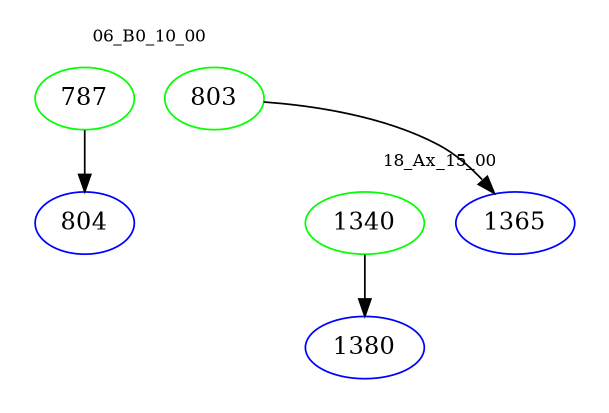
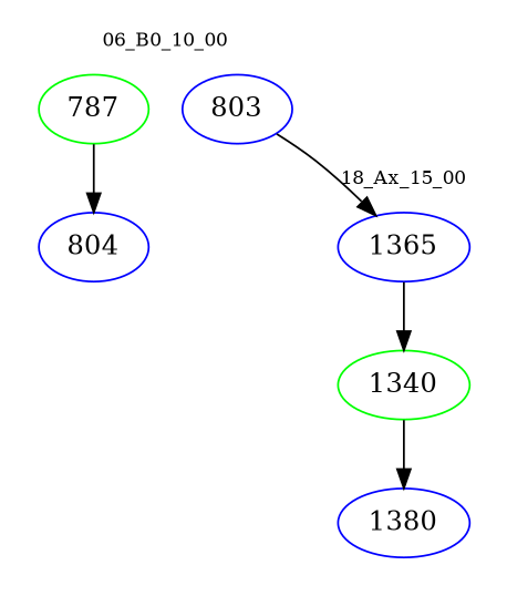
  digraph {
    node [color=blue]
    edge [color=black]
    n1 [label=1365]
    n2 [color=green label=1340]
    n3 [label=1380]
-   n4 [color=green label=803]
+   n4 [label=803]
    n5 [color=green label=787]
    n6 [label=804]
    subgraph cluster_1 {
      color=white
      fontsize=10
      label="18_Ax_15_00"
      n1
      n2
      n3
    }
    subgraph cluster_2 {
      color=white
      fontsize=10
      label="06_B0_10_00"
      n4
      n5
      n6
    }
+   n1 -> n2
    n2 -> n3
    n4 -> n1
    n5 -> n6
  }
